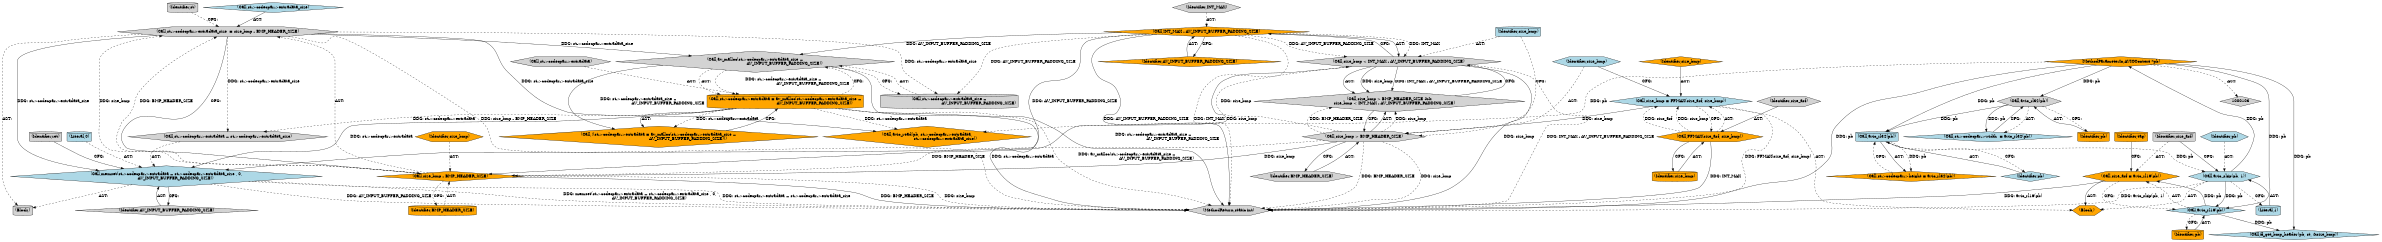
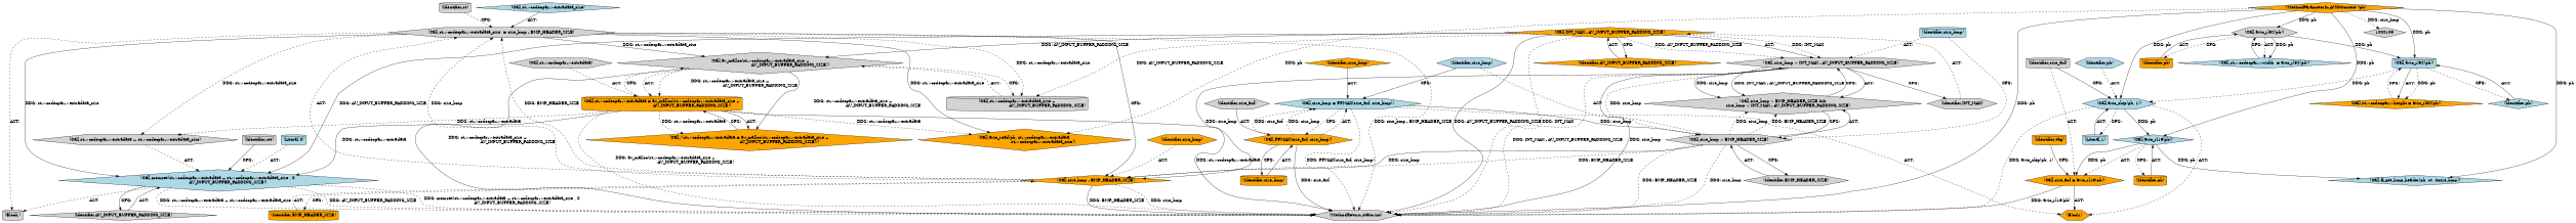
  digraph {
    node [fillcolor=lightgrey shape=diamond style=filled]
    edge [style=dashed]
    n1 [fillcolor=lightblue label="(Call,memset(st->codecpar->extradata + st->codecpar->extradata_size , 0,\n               AV_INPUT_BUFFER_PADDING_SIZE))"]
    n2 [label="(Block,)" shape=cylinder]
    n3 [label="(Identifier,AV_INPUT_BUFFER_PADDING_SIZE)"]
    n4 [label="(MethodReturn,static int)" shape=hexagon]
    n5 [fillcolor=orange label="(Call,st->codecpar->extradata = av_malloc(st->codecpar->extradata_size +\n                                               AV_INPUT_BUFFER_PADDING_SIZE))" shape=cylinder]
    n6 [label="(Call,av_malloc(st->codecpar->extradata_size +\n                                               AV_INPUT_BUFFER_PADDING_SIZE))"]
    n7 [fillcolor=orange label="(Call,avio_read(pb, st->codecpar->extradata,\n                             st->codecpar->extradata_size))"]
    n8 [label="(Call,st->codecpar->extradata + st->codecpar->extradata_size)" shape=hexagon]
    n9 [fillcolor=orange label="(Call,!(st->codecpar->extradata = av_malloc(st->codecpar->extradata_size +\n                                               AV_INPUT_BUFFER_PADDING_SIZE)))"]
    n10 [label="(Call,st->codecpar->extradata_size +\n                                               AV_INPUT_BUFFER_PADDING_SIZE)" shape=cylinder]
    n11 [label="(Call,st->codecpar->extradata_size  = size_bmp - BMP_HEADER_SIZE)" shape=hexagon]
    n12 [fillcolor=orange label="(Call,size_bmp - BMP_HEADER_SIZE)"]
    n13 [fillcolor=orange label="(Identifier,BMP_HEADER_SIZE)" shape=cylinder]
    n14 [label="(Call,size_bmp > BMP_HEADER_SIZE)" shape=hexagon]
    n15 [label="(Call,size_bmp < INT_MAX - AV_INPUT_BUFFER_PADDING_SIZE)" shape=hexagon]
    n16 [label="(Call,size_bmp > BMP_HEADER_SIZE &&\n        size_bmp < INT_MAX - AV_INPUT_BUFFER_PADDING_SIZE)"]
    n17 [label="(Identifier,BMP_HEADER_SIZE)" shape=hexagon]
    n18 [fillcolor=orange label="(Call,INT_MAX - AV_INPUT_BUFFER_PADDING_SIZE)"]
    n19 [fillcolor=lightblue label="(Call,size_bmp = FFMAX(size_asf, size_bmp))" shape=hexagon]
    n20 [fillcolor=orange label="(Call,FFMAX(size_asf, size_bmp))" shape=hexagon]
    n21 [fillcolor=orange label="(Block,)" shape=hexagon]
    n22 [fillcolor=orange label="(Identifier,size_bmp)" shape=cylinder]
    n23 [fillcolor=orange label="(Call,size_asf = avio_rl16(pb))" shape=hexagon]
    n24 [fillcolor=lightblue label="(Call,avio_rl16(pb))"]
    n25 [fillcolor=orange label="(Identifier,pb)" shape=cylinder]
    n26 [fillcolor=lightblue label="(Call,ff_get_bmp_header(pb, st, &size_bmp))"]
    n27 [fillcolor=lightblue label="(Call,avio_skip(pb, 1))" shape=hexagon]
    n28 [fillcolor=lightblue label="(Literal,1)" shape=cylinder]
    n29 [fillcolor=lightblue label="(Call,avio_rl32(pb))" shape=cylinder]
    n30 [fillcolor=orange label="(Call,st->codecpar->height = avio_rl32(pb))"]
    n31 [fillcolor=lightblue label="(Identifier,pb)"]
    n32 [label="(Call,avio_rl32(pb))" shape=hexagon]
    n33 [fillcolor=lightblue label="(Call,st->codecpar->width  = avio_rl32(pb))"]
    n34 [fillcolor=orange label="(Identifier,pb)" shape=cylinder]
    n35 [fillcolor=orange label="(MethodParameterIn,AVIOContext *pb)"]
    1000103
    n37 [fillcolor=orange label="(Identifier,AV_INPUT_BUFFER_PADDING_SIZE)"]
    n38 [fillcolor=lightblue label="(Identifier,size_bmp)" shape=cylinder]
    n39 [fillcolor=lightblue label="(Identifier,size_bmp)" shape=hexagon]
    n40 [fillcolor=orange label="(Identifier,size_bmp)" shape=hexagon]
    n41 [fillcolor=lightblue label="(Identifier,pb)" shape=hexagon]
    n42 [fillcolor=orange label="(Identifier,size_bmp)"]
    n43 [label="(Identifier,size_asf)" shape=hexagon]
    n44 [fillcolor=lightblue label="(Literal,0)" shape=cylinder]
    n45 [label="(Identifier,st)" shape=cylinder]
    n46 [label="(Identifier,ret)" shape=cylinder]
    n47 [fillcolor=orange label="(Identifier,tag)" shape=cylinder]
    n48 [label="(Identifier,INT_MAX)" shape=hexagon]
    n49 [label="(Call,st->codecpar->extradata)" shape=hexagon]
    n50 [fillcolor=lightblue label="(Call,st->codecpar->extradata_size)"]
    n51 [label="(Identifier,size_asf)" shape=cylinder]
    n1 -> n2 [label="AST: "]
    n1 -> n3 [label="CFG: " style=solid]
    n1 -> n4 [label="DDG: memset(st->codecpar->extradata + st->codecpar->extradata_size , 0,\n               AV_INPUT_BUFFER_PADDING_SIZE)"]
    n1 -> n4 [label="DDG: st->codecpar->extradata + st->codecpar->extradata_size"]
    n1 -> n4 [label="DDG: AV_INPUT_BUFFER_PADDING_SIZE"]
    n3 -> n1 [label="AST: " style=solid]
    n5 -> n1 [label="DDG: st->codecpar->extradata" style=solid]
    n5 -> n4 [label="DDG: st->codecpar->extradata" style=solid]
    n5 -> n4 [label="DDG: av_malloc(st->codecpar->extradata_size +\n                                               AV_INPUT_BUFFER_PADDING_SIZE)"]
    n5 -> n6 [label="CFG: "]
    n5 -> n7 [label="DDG: st->codecpar->extradata"]
    n5 -> n8 [label="DDG: st->codecpar->extradata"]
    n5 -> n9 [label="AST: " style=solid]
    n5 -> n9 [label="DDG: st->codecpar->extradata"]
    n6 -> n4 [label="DDG: st->codecpar->extradata_size +\n                                               AV_INPUT_BUFFER_PADDING_SIZE" style=solid]
    n6 -> n5 [label="AST: "]
    n6 -> n5 [label="DDG: st->codecpar->extradata_size +\n                                               AV_INPUT_BUFFER_PADDING_SIZE"]
    n6 -> n9 [label="DDG: st->codecpar->extradata_size +\n                                               AV_INPUT_BUFFER_PADDING_SIZE" style=solid]
    n6 -> n10 [label="CFG: "]
    n8 -> n1 [label="AST: "]
    n9 -> n5 [label="CFG: " style=solid]
    n10 -> n6 [label="AST: "]
    n11 -> n1 [label="DDG: st->codecpar->extradata_size" style=solid]
    n11 -> n2 [label="AST: "]
    n11 -> n4 [label="DDG: size_bmp - BMP_HEADER_SIZE"]
    n11 -> n6 [label="DDG: st->codecpar->extradata_size" style=solid]
    n11 -> n7 [label="DDG: st->codecpar->extradata_size" style=solid]
    n11 -> n8 [label="DDG: st->codecpar->extradata_size"]
    n11 -> n10 [label="DDG: st->codecpar->extradata_size"]
    n11 -> n12 [label="CFG: " style=solid]
    n12 -> n4 [label="DDG: BMP_HEADER_SIZE" style=solid]
    n12 -> n4 [label="DDG: size_bmp"]
    n12 -> n11 [label="AST: "]
    n12 -> n11 [label="DDG: size_bmp"]
    n12 -> n11 [label="DDG: BMP_HEADER_SIZE"]
    n12 -> n13 [label="CFG: "]
    n13 -> n12 [label="AST: "]
    n14 -> n4 [label="DDG: size_bmp"]
    n14 -> n4 [label="DDG: BMP_HEADER_SIZE"]
    n14 -> n12 [label="DDG: size_bmp" style=solid]
    n14 -> n12 [label="DDG: BMP_HEADER_SIZE"]
    n14 -> n15 [label="DDG: size_bmp"]
    n14 -> n16 [label="AST: " style=solid]
    n14 -> n16 [label="DDG: size_bmp"]
    n14 -> n16 [label="DDG: BMP_HEADER_SIZE"]
    n14 -> n17 [label="CFG: " style=solid]
    n15 -> n4 [label="DDG: INT_MAX - AV_INPUT_BUFFER_PADDING_SIZE"]
    n15 -> n4 [label="DDG: size_bmp" style=solid]
    n15 -> n12 [label="DDG: size_bmp" style=solid]
    n15 -> n16 [label="AST: " style=solid]
    n15 -> n16 [label="DDG: size_bmp" style=solid]
    n15 -> n16 [label="DDG: INT_MAX - AV_INPUT_BUFFER_PADDING_SIZE" style=solid]
-   n15 -> n18 [label="CFG: " style=solid]
+   n15 -> n48 [label="CFG: " style=solid]
    n16 -> n14 [label="CFG: " style=solid]
    n16 -> n15 [label="CFG: " style=solid]
    n17 -> n14 [label="AST: " style=solid]
    n18 -> n1 [label="DDG: AV_INPUT_BUFFER_PADDING_SIZE" style=solid]
    n18 -> n4 [label="DDG: AV_INPUT_BUFFER_PADDING_SIZE" style=solid]
    n18 -> n4 [label="DDG: INT_MAX"]
    n18 -> n6 [label="DDG: AV_INPUT_BUFFER_PADDING_SIZE" style=solid]
    n18 -> n10 [label="DDG: AV_INPUT_BUFFER_PADDING_SIZE"]
    n18 -> n15 [label="AST: " style=solid]
    n18 -> n15 [label="DDG: INT_MAX"]
    n18 -> n15 [label="DDG: AV_INPUT_BUFFER_PADDING_SIZE"]
    n18 -> n37 [label="CFG: " style=solid]
    n19 -> n4 [label="DDG: FFMAX(size_asf, size_bmp)"]
    n19 -> n14 [label="DDG: size_bmp" style=solid]
    n19 -> n20 [label="CFG: "]
    n19 -> n21 [label="AST: "]
-   n20 -> n4 [label="DDG: INT_MAX" style=solid]
+   n20 -> n4 [label="DDG: size_asf" style=solid]
    n20 -> n19 [label="AST: "]
    n20 -> n19 [label="DDG: size_asf"]
    n20 -> n19 [label="DDG: size_bmp"]
    n20 -> n22 [label="CFG: " style=solid]
    n22 -> n20 [label="AST: " style=solid]
    n23 -> n4 [label="DDG: avio_rl16(pb)" style=solid]
    n23 -> n21 [label="AST: " style=solid]
-   n23 -> n24 [label="CFG: "]
    n24 -> n23 [label="AST: "]
    n24 -> n23 [label="DDG: pb" style=solid]
    n24 -> n25 [label="CFG: "]
    n24 -> n26 [label="DDG: pb" style=solid]
    n25 -> n24 [label="AST: " style=solid]
    n27 -> n4 [label="DDG: avio_skip(pb, 1)"]
    n27 -> n21 [label="AST: "]
    n27 -> n24 [label="DDG: pb" style=solid]
    n27 -> n28 [label="CFG: "]
    n28 -> n27 [label="AST: " style=solid]
    n29 -> n27 [label="DDG: pb"]
    n29 -> n30 [label="AST: " style=solid]
    n29 -> n30 [label="DDG: pb"]
    n29 -> n31 [label="CFG: "]
    n30 -> n29 [label="CFG: "]
    n31 -> n29 [label="AST: " style=solid]
    n32 -> n29 [label="DDG: pb" style=solid]
    n32 -> n33 [label="AST: "]
    n32 -> n33 [label="DDG: pb" style=solid]
    n32 -> n34 [label="CFG: "]
    n33 -> n32 [label="CFG: " style=solid]
    n34 -> n32 [label="AST: " style=solid]
    n35 -> n4 [label="DDG: pb" style=solid]
    n35 -> n7 [label="DDG: pb"]
    n35 -> n24 [label="DDG: pb" style=solid]
    n35 -> n26 [label="DDG: pb" style=solid]
-   n27 -> n35 [label="DDG: pb" style=solid]
+   n35 -> n27 [label="DDG: pb" style=solid]
    n35 -> n29 [label="DDG: pb" style=solid]
    n35 -> n32 [label="DDG: pb" style=solid]
-   n35 -> 1000103 [label="AST: "]
+   n35 -> 1000103 [label="DDG: size_bmp"]
    n37 -> n18 [label="AST: " style=solid]
    n38 -> n14 [label="CFG: "]
    n38 -> n15 [label="AST: "]
    n39 -> n14 [label="AST: "]
    n39 -> n19 [label="CFG: " style=solid]
    n40 -> n12 [label="AST: "]
    n41 -> n27 [label="AST: "]
    n42 -> n19 [label="AST: " style=solid]
    n43 -> n20 [label="AST: " style=solid]
    n44 -> n1 [label="AST: "]
    n45 -> n11 [label="CFG: "]
    n46 -> n1 [label="CFG: " style=solid]
    n47 -> n23 [label="CFG: " style=solid]
    n48 -> n18 [label="AST: "]
    n49 -> n5 [label="AST: "]
    n50 -> n11 [label="AST: " style=solid]
    n51 -> n23 [label="AST: "]
    n51 -> n27 [label="CFG: " style=solid]
  }
